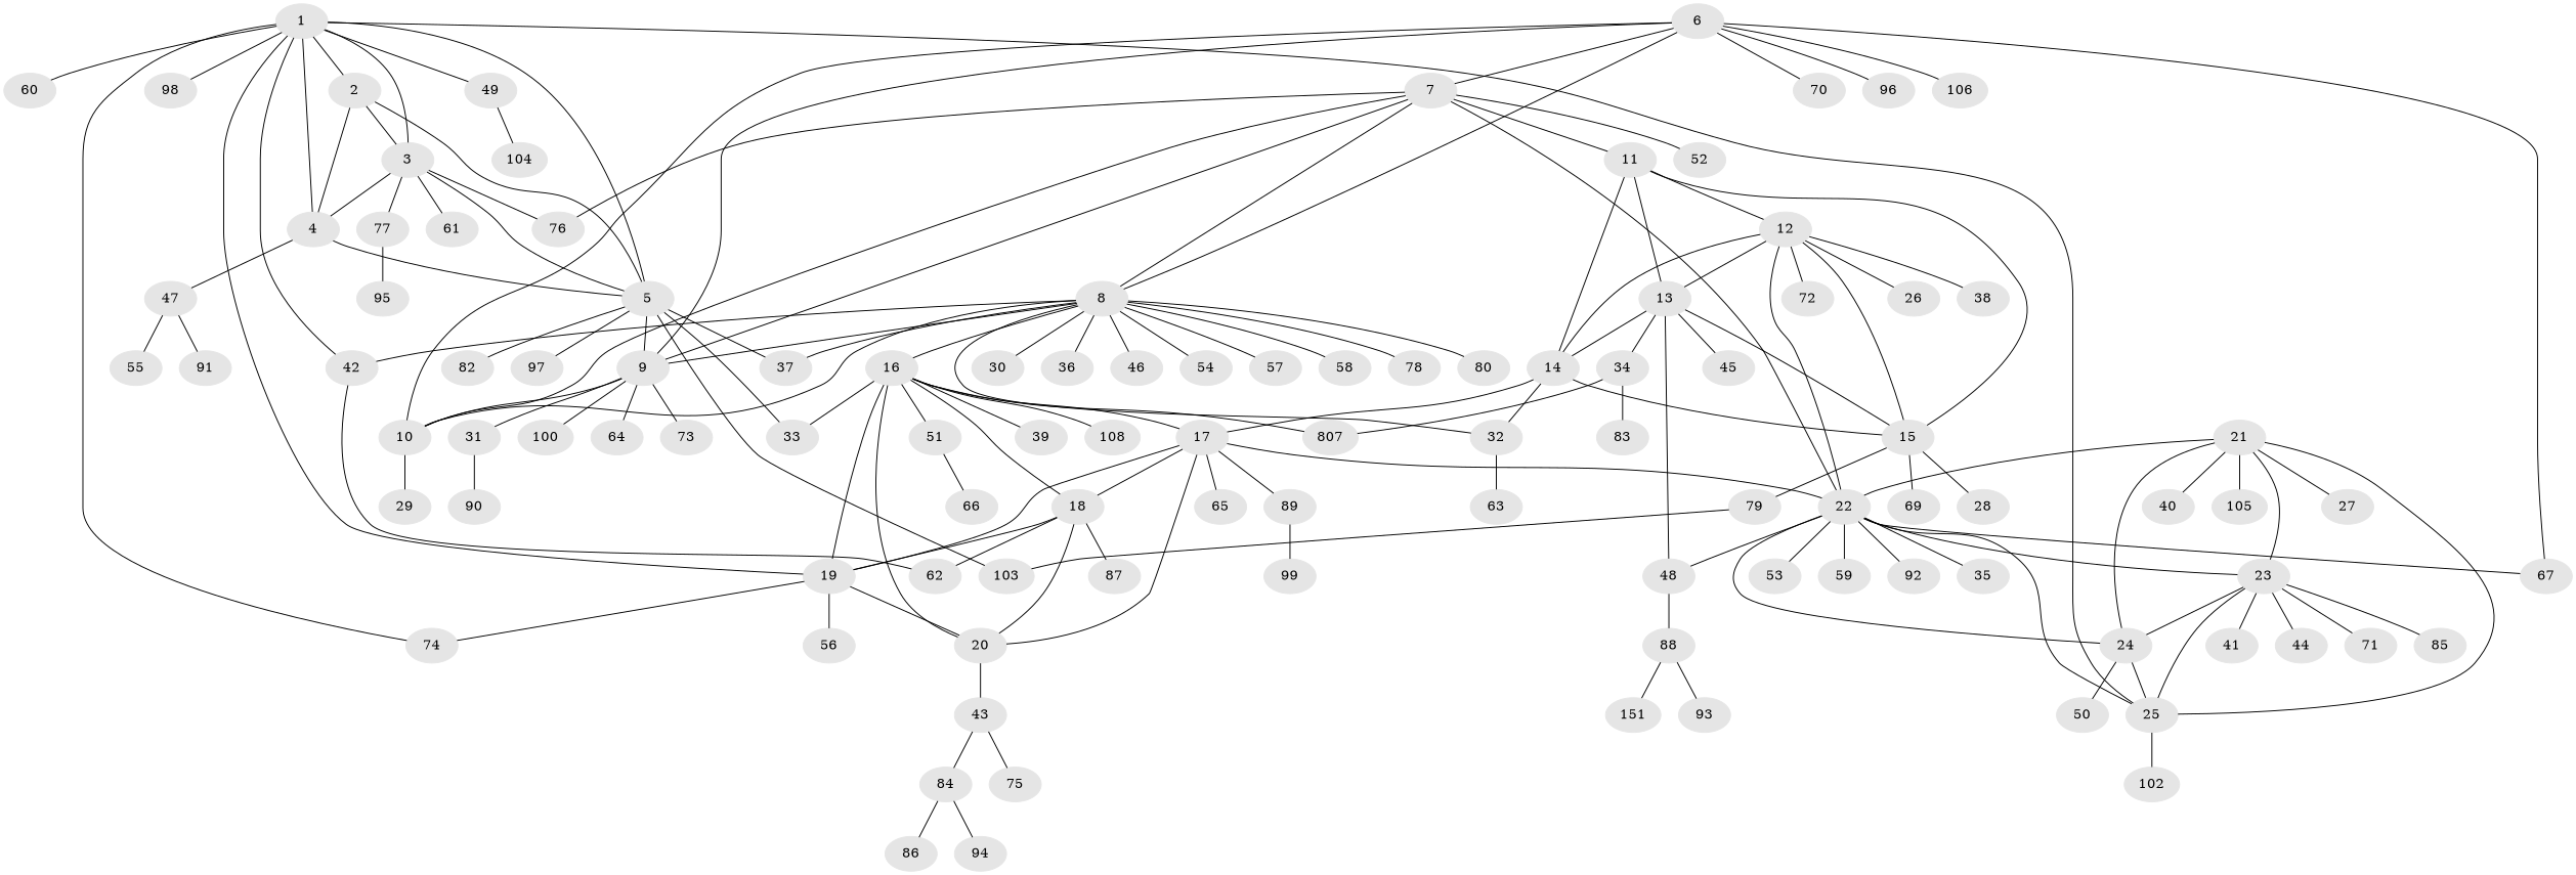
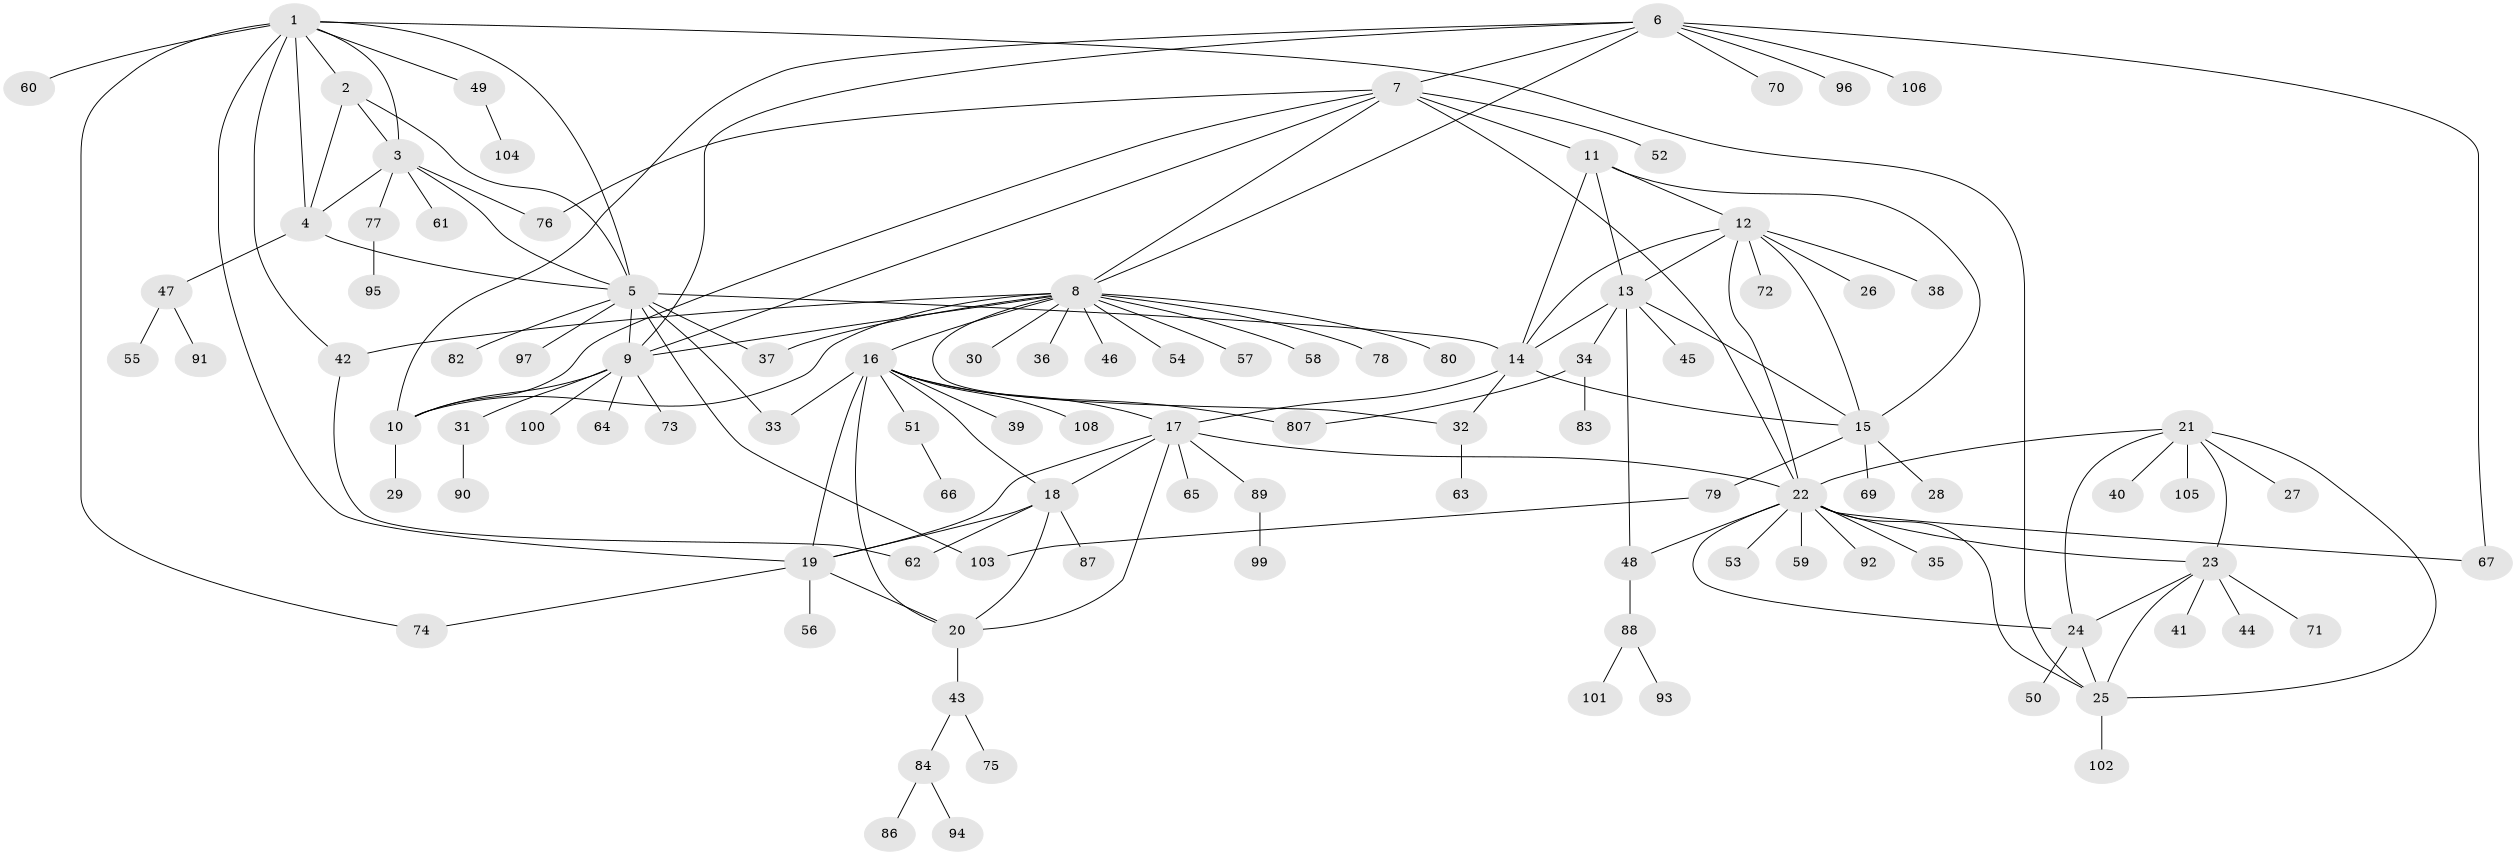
  graph {
    node [color=gray90 style=filled]
    1
    2
    3
    4
    5
    19
    25
    42
    49
    60
    74
-   98
    61
    76
    77
    47
    9
    14
    33
    37
    82
    97
    103
    20
    56
    102
    62
    104
    95
    55
    91
    10
    31
    64
    73
    100
    32
    15
    17
    6
    7
    8
    67
    70
    96
    106
    11
    22
    52
    16
    30
    36
    46
    54
    57
    58
    78
    80
    29
    12
    13
    48
    23
    24
    35
    53
    59
    92
    18
    39
    51
    n72 [label=807]
    108
    63
    90
    26
    38
    72
    34
    45
    28
    69
    79
    83
    88
    65
    89
    87
    43
    66
    99
    75
    84
    21
    27
    40
    105
    41
    44
    71
-   85
    50
    86
    94
    93
-   101 [label=151]
+   101
    1 -- 2
    1 -- 3
    1 -- 4
    1 -- 5
    1 -- 19
    1 -- 25
    1 -- 42
    1 -- 49
    1 -- 60
    1 -- 74
-   1 -- 98
    2 -- 3
    2 -- 4
    2 -- 5
    3 -- 4
    3 -- 5
    3 -- 61
    3 -- 76
    3 -- 77
    4 -- 5
    4 -- 47
    5 -- 9
+   5 -- 14
    5 -- 33
    5 -- 37
    5 -- 82
    5 -- 97
    5 -- 103
    19 -- 74
    19 -- 20
    19 -- 56
    25 -- 102
    42 -- 62
    49 -- 104
    77 -- 95
    47 -- 55
    47 -- 91
    9 -- 10
    9 -- 31
    9 -- 64
    9 -- 73
    9 -- 100
    14 -- 32
    14 -- 15
    14 -- 17
    20 -- 43
    10 -- 29
    31 -- 90
    32 -- 63
    15 -- 28
    15 -- 69
    15 -- 79
    17 -- 19
    17 -- 20
    17 -- 22
    17 -- 18
    17 -- 65
    17 -- 89
    6 -- 9
    6 -- 10
    6 -- 7
    6 -- 8
    6 -- 67
    6 -- 70
    6 -- 96
    6 -- 106
    7 -- 76
    7 -- 9
    7 -- 10
    7 -- 8
    7 -- 11
    7 -- 22
    7 -- 52
    8 -- 42
    8 -- 9
    8 -- 37
    8 -- 10
    8 -- 32
    8 -- 16
    8 -- 30
    8 -- 36
    8 -- 46
    8 -- 54
    8 -- 57
    8 -- 58
    8 -- 78
    8 -- 80
    11 -- 14
    11 -- 15
    11 -- 12
    11 -- 13
    22 -- 25
    22 -- 67
    22 -- 48
    22 -- 23
    22 -- 24
    22 -- 35
    22 -- 53
    22 -- 59
    22 -- 92
    16 -- 19
    16 -- 33
    16 -- 20
    16 -- 17
    16 -- 18
    16 -- 39
    16 -- 51
    16 -- n72
    16 -- 108
    12 -- 14
    12 -- 15
    12 -- 22
    12 -- 13
    12 -- 26
    12 -- 38
    12 -- 72
    13 -- 14
    13 -- 15
    13 -- 48
    13 -- 34
    13 -- 45
    48 -- 88
    23 -- 25
    23 -- 24
    23 -- 41
    23 -- 44
    23 -- 71
-   23 -- 85
    24 -- 25
    24 -- 50
    18 -- 19
    18 -- 20
    18 -- 62
    18 -- 87
    51 -- 66
    34 -- n72
    34 -- 83
    79 -- 103
    88 -- 93
    88 -- 101
    89 -- 99
    43 -- 75
    43 -- 84
    84 -- 86
    84 -- 94
    21 -- 25
    21 -- 22
    21 -- 23
    21 -- 24
    21 -- 27
    21 -- 40
    21 -- 105
  }
